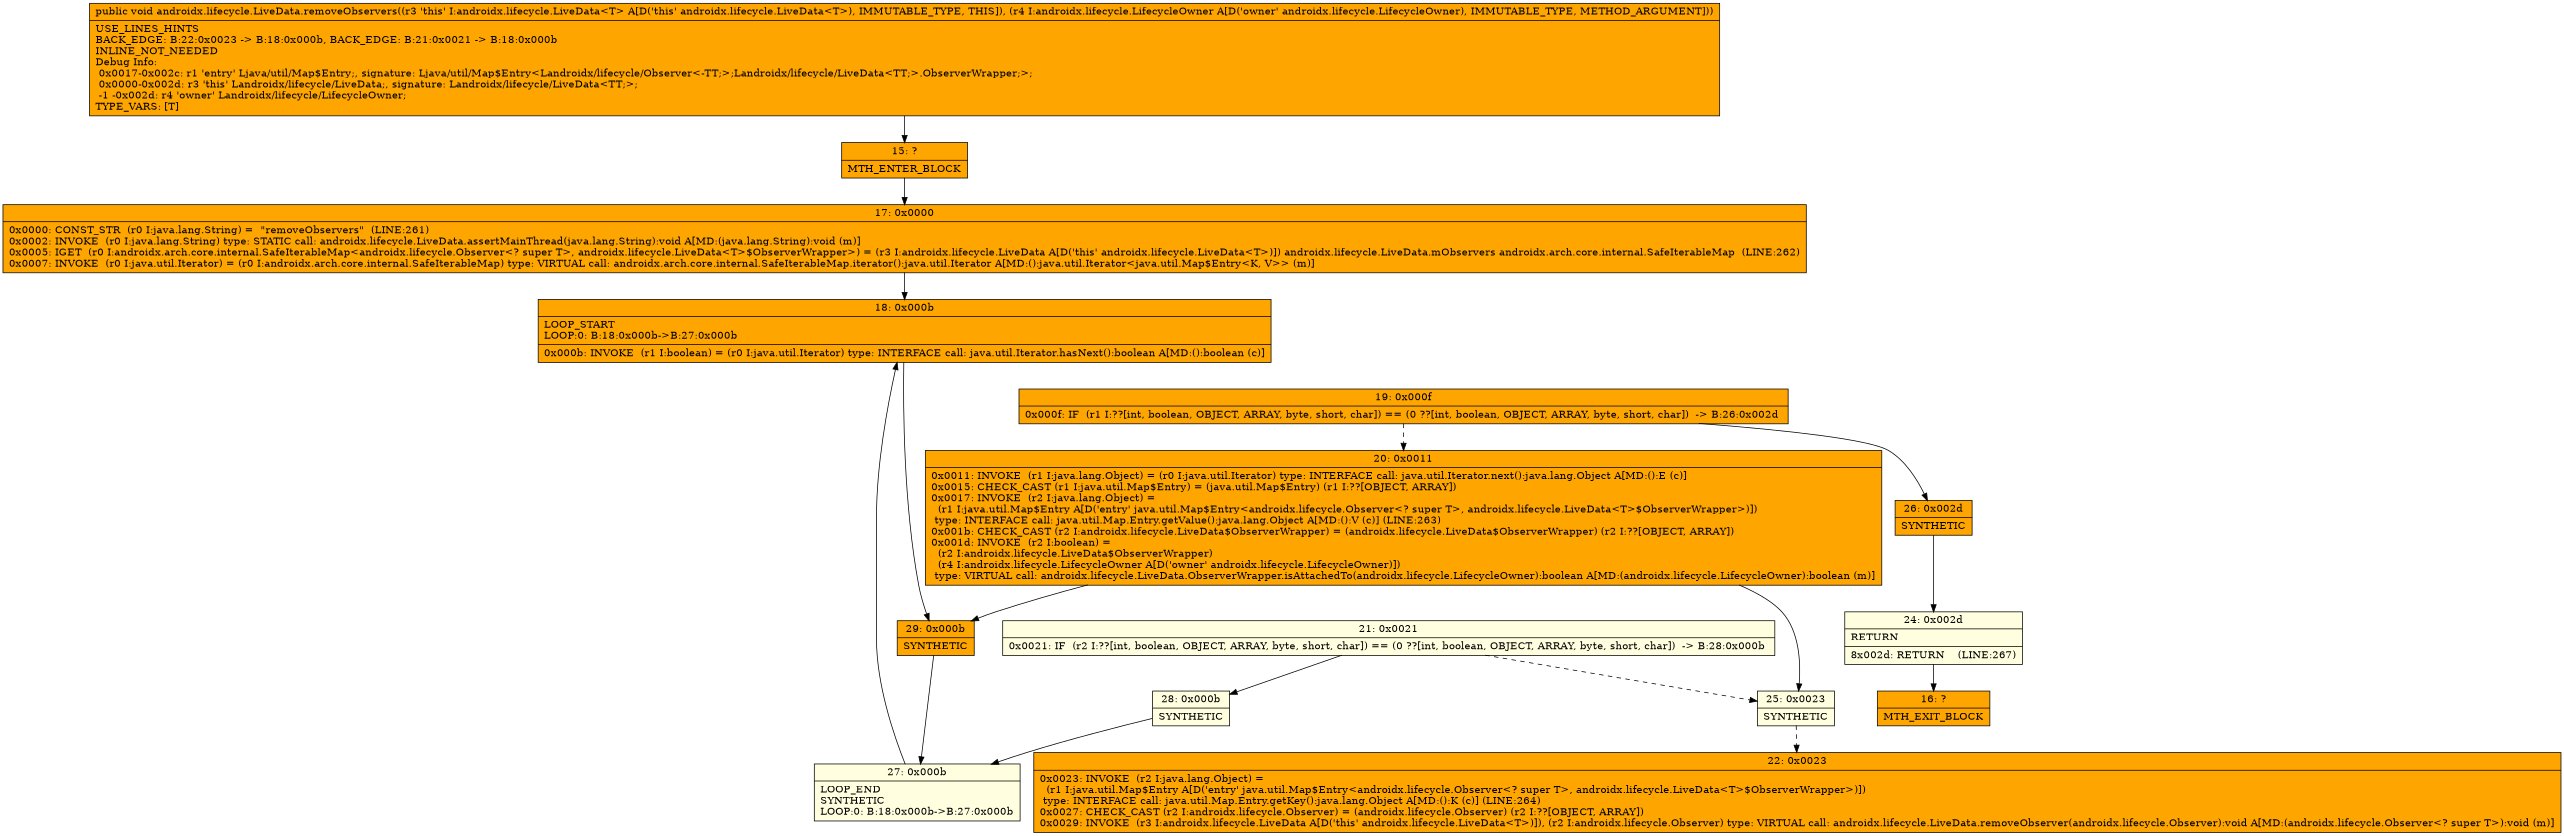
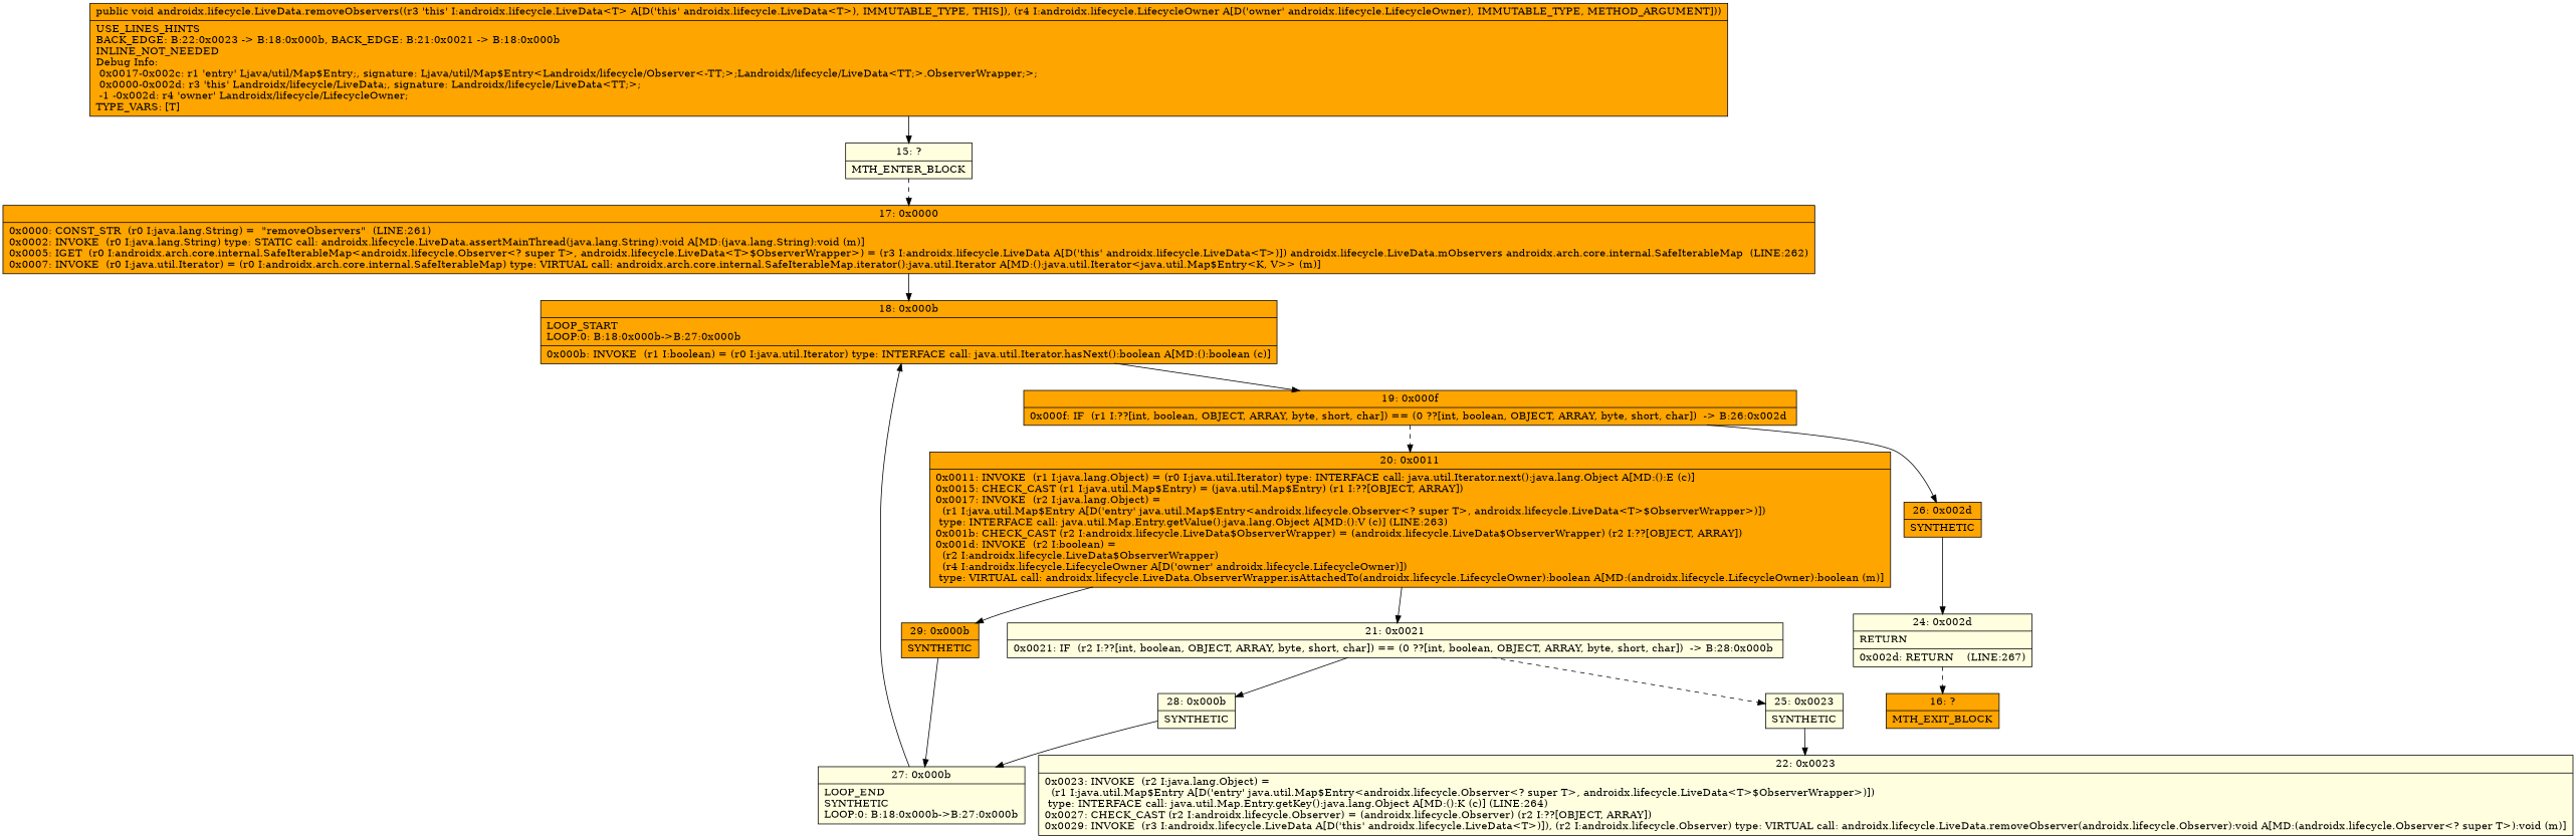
  digraph {
    node [fillcolor=orange shape=record style=filled]
-   n1 [label="{15\:\ ?|MTH_ENTER_BLOCK\l}"]
+   n1 [fillcolor=lightyellow label="{15\:\ ?|MTH_ENTER_BLOCK\l}"]
    n2 [label="{17\:\ 0x0000|0x0000: CONST_STR  (r0 I:java.lang.String) =  \"removeObservers\"  (LINE:261)\l0x0002: INVOKE  (r0 I:java.lang.String) type: STATIC call: androidx.lifecycle.LiveData.assertMainThread(java.lang.String):void A[MD:(java.lang.String):void (m)]\l0x0005: IGET  (r0 I:androidx.arch.core.internal.SafeIterableMap\<androidx.lifecycle.Observer\<? super T\>, androidx.lifecycle.LiveData\<T\>$ObserverWrapper\>) = (r3 I:androidx.lifecycle.LiveData A[D('this' androidx.lifecycle.LiveData\<T\>)]) androidx.lifecycle.LiveData.mObservers androidx.arch.core.internal.SafeIterableMap  (LINE:262)\l0x0007: INVOKE  (r0 I:java.util.Iterator) = (r0 I:androidx.arch.core.internal.SafeIterableMap) type: VIRTUAL call: androidx.arch.core.internal.SafeIterableMap.iterator():java.util.Iterator A[MD:():java.util.Iterator\<java.util.Map$Entry\<K, V\>\> (m)]\l}"]
    n3 [label="{18\:\ 0x000b|LOOP_START\lLOOP:0: B:18:0x000b\-\>B:27:0x000b\l|0x000b: INVOKE  (r1 I:boolean) = (r0 I:java.util.Iterator) type: INTERFACE call: java.util.Iterator.hasNext():boolean A[MD:():boolean (c)]\l}"]
    n4 [label="{19\:\ 0x000f|0x000f: IF  (r1 I:??[int, boolean, OBJECT, ARRAY, byte, short, char]) == (0 ??[int, boolean, OBJECT, ARRAY, byte, short, char])  \-\> B:26:0x002d \l}"]
    n5 [label="{20\:\ 0x0011|0x0011: INVOKE  (r1 I:java.lang.Object) = (r0 I:java.util.Iterator) type: INTERFACE call: java.util.Iterator.next():java.lang.Object A[MD:():E (c)]\l0x0015: CHECK_CAST (r1 I:java.util.Map$Entry) = (java.util.Map$Entry) (r1 I:??[OBJECT, ARRAY]) \l0x0017: INVOKE  (r2 I:java.lang.Object) = \l  (r1 I:java.util.Map$Entry A[D('entry' java.util.Map$Entry\<androidx.lifecycle.Observer\<? super T\>, androidx.lifecycle.LiveData\<T\>$ObserverWrapper\>)])\l type: INTERFACE call: java.util.Map.Entry.getValue():java.lang.Object A[MD:():V (c)] (LINE:263)\l0x001b: CHECK_CAST (r2 I:androidx.lifecycle.LiveData$ObserverWrapper) = (androidx.lifecycle.LiveData$ObserverWrapper) (r2 I:??[OBJECT, ARRAY]) \l0x001d: INVOKE  (r2 I:boolean) = \l  (r2 I:androidx.lifecycle.LiveData$ObserverWrapper)\l  (r4 I:androidx.lifecycle.LifecycleOwner A[D('owner' androidx.lifecycle.LifecycleOwner)])\l type: VIRTUAL call: androidx.lifecycle.LiveData.ObserverWrapper.isAttachedTo(androidx.lifecycle.LifecycleOwner):boolean A[MD:(androidx.lifecycle.LifecycleOwner):boolean (m)]\l}"]
    n6 [label="{26\:\ 0x002d|SYNTHETIC\l}"]
    n7 [fillcolor=lightyellow label="{21\:\ 0x0021|0x0021: IF  (r2 I:??[int, boolean, OBJECT, ARRAY, byte, short, char]) == (0 ??[int, boolean, OBJECT, ARRAY, byte, short, char])  \-\> B:28:0x000b \l}"]
    n8 [label="{29\:\ 0x000b|SYNTHETIC\l}"]
-   n9 [fillcolor=lightyellow label="{24\:\ 0x002d|RETURN\l|8x002d: RETURN    (LINE:267)\l}"]
+   n9 [fillcolor=lightyellow label="{24\:\ 0x002d|RETURN\l|0x002d: RETURN    (LINE:267)\l}"]
    n10 [fillcolor=lightyellow label="{25\:\ 0x0023|SYNTHETIC\l}"]
    n11 [fillcolor=lightyellow label="{28\:\ 0x000b|SYNTHETIC\l}"]
-   n12 [label="{22\:\ 0x0023|0x0023: INVOKE  (r2 I:java.lang.Object) = \l  (r1 I:java.util.Map$Entry A[D('entry' java.util.Map$Entry\<androidx.lifecycle.Observer\<? super T\>, androidx.lifecycle.LiveData\<T\>$ObserverWrapper\>)])\l type: INTERFACE call: java.util.Map.Entry.getKey():java.lang.Object A[MD:():K (c)] (LINE:264)\l0x0027: CHECK_CAST (r2 I:androidx.lifecycle.Observer) = (androidx.lifecycle.Observer) (r2 I:??[OBJECT, ARRAY]) \l0x0029: INVOKE  (r3 I:androidx.lifecycle.LiveData A[D('this' androidx.lifecycle.LiveData\<T\>)]), (r2 I:androidx.lifecycle.Observer) type: VIRTUAL call: androidx.lifecycle.LiveData.removeObserver(androidx.lifecycle.Observer):void A[MD:(androidx.lifecycle.Observer\<? super T\>):void (m)]\l}"]
+   n12 [fillcolor=lightyellow label="{22\:\ 0x0023|0x0023: INVOKE  (r2 I:java.lang.Object) = \l  (r1 I:java.util.Map$Entry A[D('entry' java.util.Map$Entry\<androidx.lifecycle.Observer\<? super T\>, androidx.lifecycle.LiveData\<T\>$ObserverWrapper\>)])\l type: INTERFACE call: java.util.Map.Entry.getKey():java.lang.Object A[MD:():K (c)] (LINE:264)\l0x0027: CHECK_CAST (r2 I:androidx.lifecycle.Observer) = (androidx.lifecycle.Observer) (r2 I:??[OBJECT, ARRAY]) \l0x0029: INVOKE  (r3 I:androidx.lifecycle.LiveData A[D('this' androidx.lifecycle.LiveData\<T\>)]), (r2 I:androidx.lifecycle.Observer) type: VIRTUAL call: androidx.lifecycle.LiveData.removeObserver(androidx.lifecycle.Observer):void A[MD:(androidx.lifecycle.Observer\<? super T\>):void (m)]\l}"]
    n13 [fillcolor=lightyellow label="{27\:\ 0x000b|LOOP_END\lSYNTHETIC\lLOOP:0: B:18:0x000b\-\>B:27:0x000b\l}"]
    n14 [label="{16\:\ ?|MTH_EXIT_BLOCK\l}"]
    n15 [label="{public void androidx.lifecycle.LiveData.removeObservers((r3 'this' I:androidx.lifecycle.LiveData\<T\> A[D('this' androidx.lifecycle.LiveData\<T\>), IMMUTABLE_TYPE, THIS]), (r4 I:androidx.lifecycle.LifecycleOwner A[D('owner' androidx.lifecycle.LifecycleOwner), IMMUTABLE_TYPE, METHOD_ARGUMENT]))  | USE_LINES_HINTS\lBACK_EDGE: B:22:0x0023 \-\> B:18:0x000b, BACK_EDGE: B:21:0x0021 \-\> B:18:0x000b\lINLINE_NOT_NEEDED\lDebug Info:\l  0x0017\-0x002c: r1 'entry' Ljava\/util\/Map$Entry;, signature: Ljava\/util\/Map$Entry\<Landroidx\/lifecycle\/Observer\<\-TT;\>;Landroidx\/lifecycle\/LiveData\<TT;\>.ObserverWrapper;\>;\l  0x0000\-0x002d: r3 'this' Landroidx\/lifecycle\/LiveData;, signature: Landroidx\/lifecycle\/LiveData\<TT;\>;\l  \-1 \-0x002d: r4 'owner' Landroidx\/lifecycle\/LifecycleOwner;\lTYPE_VARS: [T]\l}"]
-   n1 -> n2
+   n1 -> n2 [style=dashed]
    n2 -> n3
-   n3 -> n8
+   n3 -> n4
    n4 -> n5 [style=dashed]
    n4 -> n6
-   n5 -> n10
+   n5 -> n7
    n5 -> n8
    n6 -> n9
    n7 -> n10 [style=dashed]
    n7 -> n11
    n8 -> n13
-   n9 -> n14
-   n10 -> n12 [style=dashed]
+   n9 -> n14 [style=dashed]
+   n10 -> n12
    n11 -> n13
    n13 -> n3
    n15 -> n1
  }
